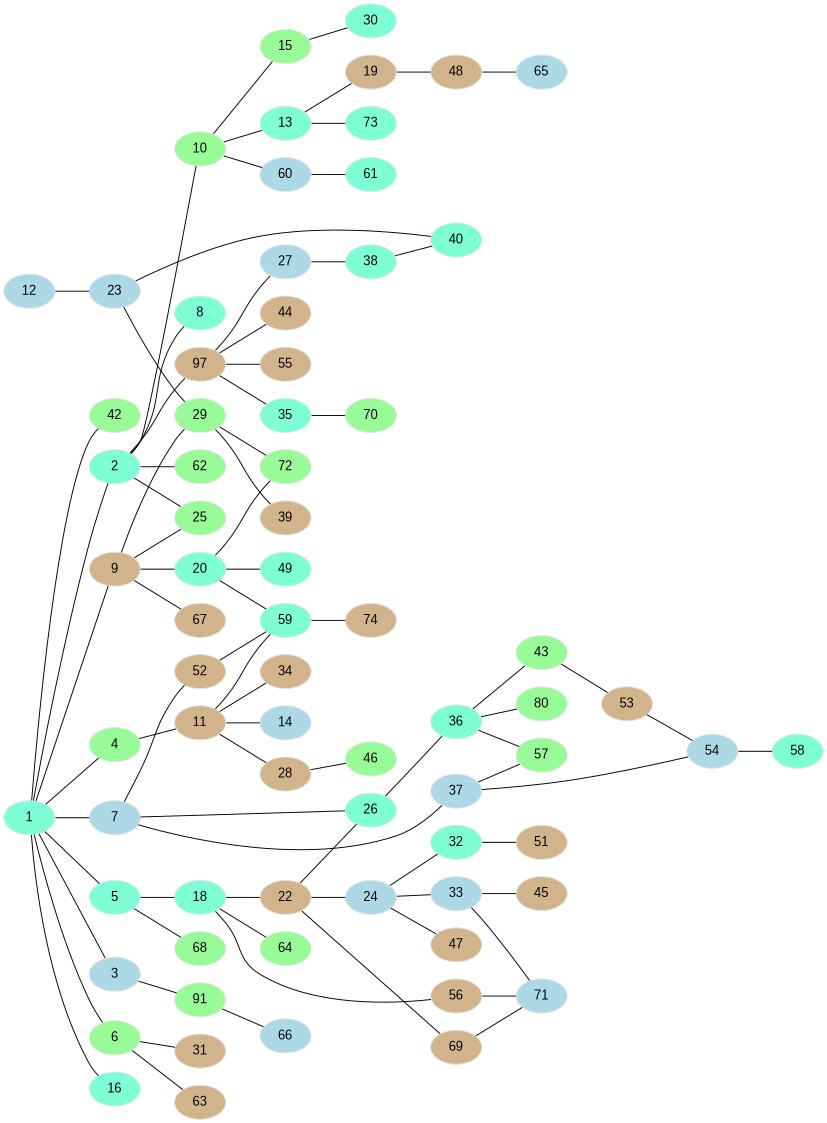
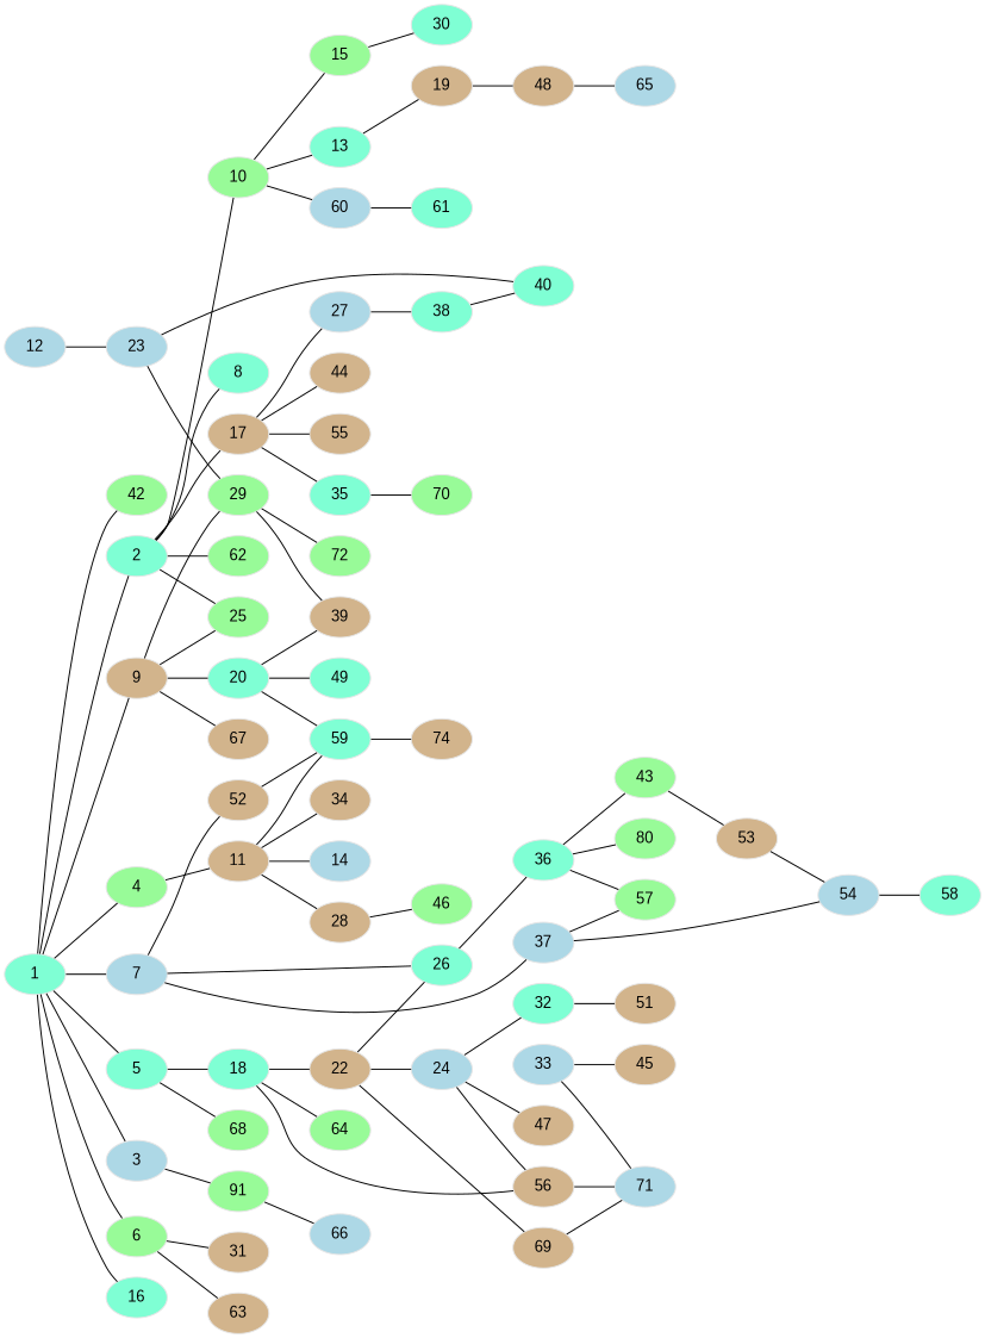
  graph {
    fontname="Liberation Sans"
    rankdir=LR
    node [color=gray90 fillcolor=tan fontname="Liberation Sans" style=filled]
    edge [fontname="Liberation Sans"]
    1 [fillcolor=aquamarine]
    2 [fillcolor=aquamarine]
    3 [fillcolor=lightblue]
    4 [fillcolor=palegreen]
    5 [fillcolor=aquamarine]
    6 [fillcolor=palegreen]
    7 [fillcolor=lightblue]
    9
    16 [fillcolor=aquamarine]
    42 [fillcolor=palegreen]
    8 [fillcolor=aquamarine]
    10 [fillcolor=palegreen]
-   17 [label=97]
+   17
    25 [fillcolor=palegreen]
    62 [fillcolor=palegreen]
    n16 [fillcolor=palegreen label=91]
    11
    18 [fillcolor=aquamarine]
    68 [fillcolor=palegreen]
    31
    63
    26 [fillcolor=aquamarine]
    37 [fillcolor=lightblue]
    52
    20 [fillcolor=aquamarine]
    29 [fillcolor=palegreen]
    67
    13 [fillcolor=aquamarine]
    15 [fillcolor=palegreen]
    60 [fillcolor=lightblue]
    27 [fillcolor=lightblue]
    35 [fillcolor=aquamarine]
    44
    55
    66 [fillcolor=lightblue]
    14 [fillcolor=lightblue]
    28
    34
    59 [fillcolor=aquamarine]
    12 [fillcolor=lightblue]
    23 [fillcolor=lightblue]
    22
    56
    64 [fillcolor=palegreen]
    36 [fillcolor=aquamarine]
    57 [fillcolor=palegreen]
    54 [fillcolor=lightblue]
    39
    49 [fillcolor=aquamarine]
    72 [fillcolor=palegreen]
    19
-   73 [fillcolor=aquamarine]
    30 [fillcolor=aquamarine]
    61 [fillcolor=aquamarine]
    46 [fillcolor=palegreen]
    74
    40 [fillcolor=aquamarine]
    48
    38 [fillcolor=aquamarine]
    70 [fillcolor=palegreen]
    24 [fillcolor=lightblue]
    69
    71 [fillcolor=lightblue]
    65 [fillcolor=lightblue]
    32 [fillcolor=aquamarine]
    33 [fillcolor=lightblue]
    47
    51
    45
    43 [fillcolor=palegreen]
    n71 [fillcolor=palegreen label=80]
    53
    58 [fillcolor=aquamarine]
    1 -- 2
    1 -- 3
    1 -- 4
    1 -- 5
    1 -- 6
    1 -- 7
    1 -- 9
    1 -- 16
    1 -- 42
    2 -- 8
    2 -- 10
    2 -- 17
    2 -- 25
    2 -- 62
    3 -- n16
    4 -- 11
    5 -- 18
    5 -- 68
    6 -- 31
    6 -- 63
    7 -- 26
    7 -- 37
    7 -- 52
    9 -- 25
    9 -- 20
    9 -- 29
    9 -- 67
    10 -- 13
    10 -- 15
    10 -- 60
    17 -- 27
    17 -- 35
    17 -- 44
    17 -- 55
    n16 -- 66
    11 -- 14
    11 -- 28
    11 -- 34
    11 -- 59
    18 -- 22
    18 -- 56
    18 -- 64
    26 -- 36
    37 -- 57
    37 -- 54
    52 -- 59
    20 -- 59
-   20 -- 72
+   20 -- 39
    20 -- 49
    29 -- 39
    29 -- 72
    13 -- 19
-   13 -- 73
    15 -- 30
    60 -- 61
    27 -- 38
    35 -- 70
    28 -- 46
    59 -- 74
    12 -- 23
    23 -- 29
    23 -- 40
    22 -- 26
    22 -- 24
    22 -- 69
    56 -- 71
    36 -- 57
    36 -- 43
    36 -- n71
    54 -- 58
    19 -- 48
    48 -- 65
    38 -- 40
    24 -- 32
-   24 -- 33
+   24 -- 56
    24 -- 47
    69 -- 71
    32 -- 51
    33 -- 71
    33 -- 45
    43 -- 53
    53 -- 54
  }
